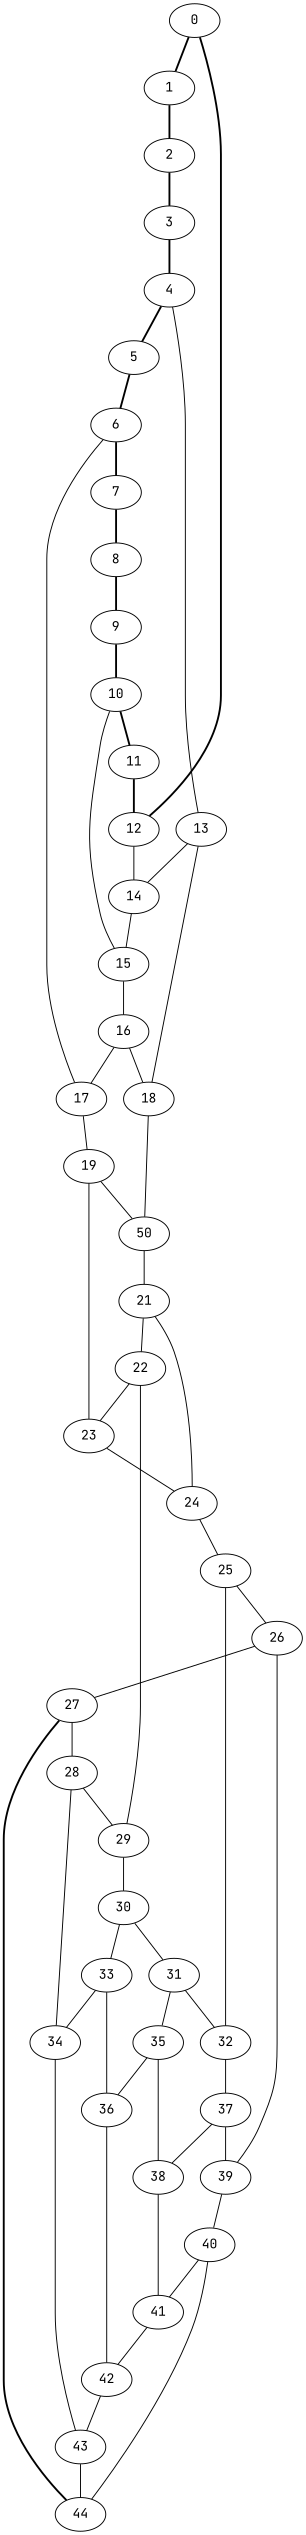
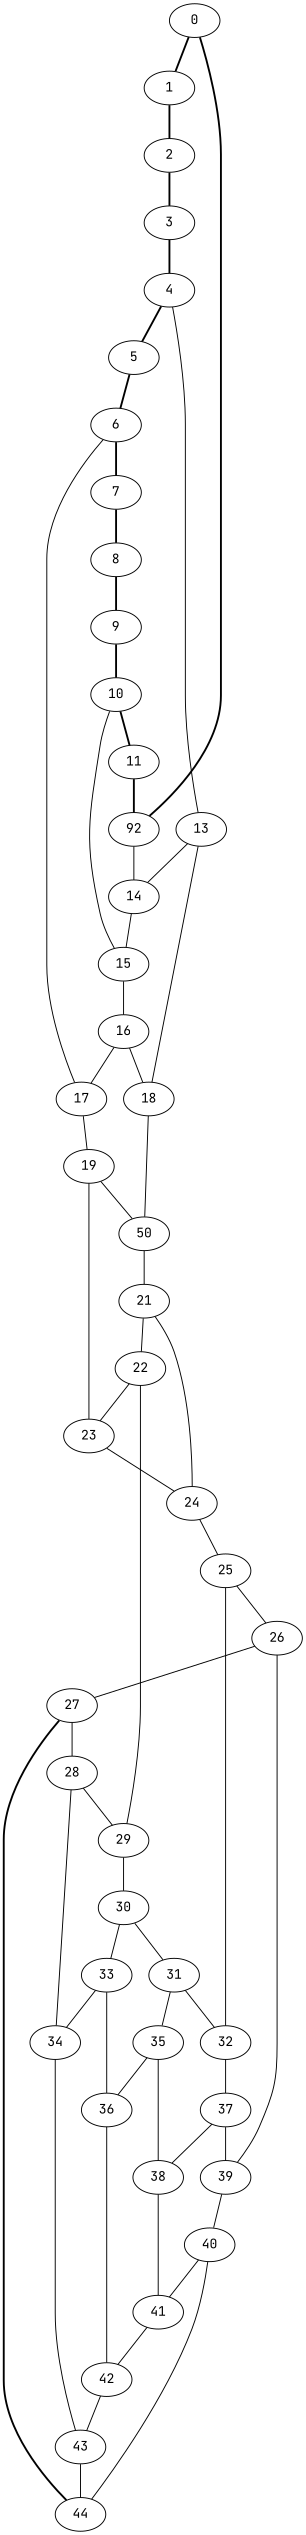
  graph {
    fontname="JetBrains Mono"
    node [fontname="JetBrains Mono"]
    edge [fontname="JetBrains Mono"]
    0
    1
-   12
+   12 [label=92]
    2
    14
    3
    15
    4
    5
    13
    6
    18
    7
    17
    n15 [label=50]
    8
    19
    9
    23
    10
    11
    16
    21
    24
    22
    25
    29
    30
    26
    32
    31
    33
    27
    39
    37
    28
    44
    40
    38
    34
    41
    43
    35
    36
    42
    0 -- 1 [style=bold]
    0 -- 12 [style=bold]
    1 -- 2 [style=bold]
    12 -- 14
    2 -- 3 [style=bold]
    14 -- 15
    3 -- 4 [style=bold]
    15 -- 16
    4 -- 5 [style=bold]
    4 -- 13
    5 -- 6 [style=bold]
    13 -- 14
    13 -- 18
    6 -- 7 [style=bold]
    6 -- 17
    18 -- n15
    7 -- 8 [style=bold]
    17 -- 19
    n15 -- 21
    8 -- 9 [style=bold]
    19 -- n15
    19 -- 23
    9 -- 10 [style=bold]
    23 -- 24
    10 -- 15
    10 -- 11 [style=bold]
    11 -- 12 [style=bold]
    16 -- 18
    16 -- 17
    21 -- 24
    21 -- 22
    24 -- 25
    22 -- 23
    22 -- 29
    25 -- 26
    25 -- 32
    29 -- 30
    30 -- 31
    30 -- 33
    26 -- 27
    26 -- 39
    32 -- 37
    31 -- 32
    31 -- 35
    33 -- 34
    33 -- 36
    27 -- 28
    27 -- 44 [style=bold]
    39 -- 40
    37 -- 39
    37 -- 38
    28 -- 29
    28 -- 34
    40 -- 44
    40 -- 41
    38 -- 41
    34 -- 43
    41 -- 42
    43 -- 44
    35 -- 38
    35 -- 36
    36 -- 42
    42 -- 43
  }
